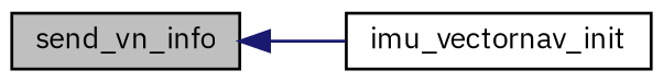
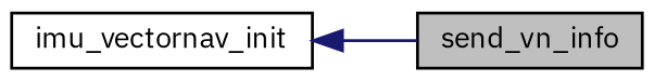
  digraph {
    rankdir=LR
    fontname="IBM Plex Sans"
    node [color=black fontname="IBM Plex Sans" fontsize=10 shape=record style=filled]
    n1 [fillcolor=grey75 fontcolor=black height=0.2 label=send_vn_info width=0.4]
    n2 [fillcolor=white height=0.2 label=imu_vectornav_init width=0.4]
-   n1 -> n2 [color=midnightblue dir=back fontname="IBM Plex Sans" fontsize=10 labelfontname=FreeSans labelfontsize=10 style=solid]
+   n2 -> n1 [color=midnightblue dir=back fontname="IBM Plex Sans" fontsize=10 labelfontname=FreeSans labelfontsize=10 style=solid]
  }
